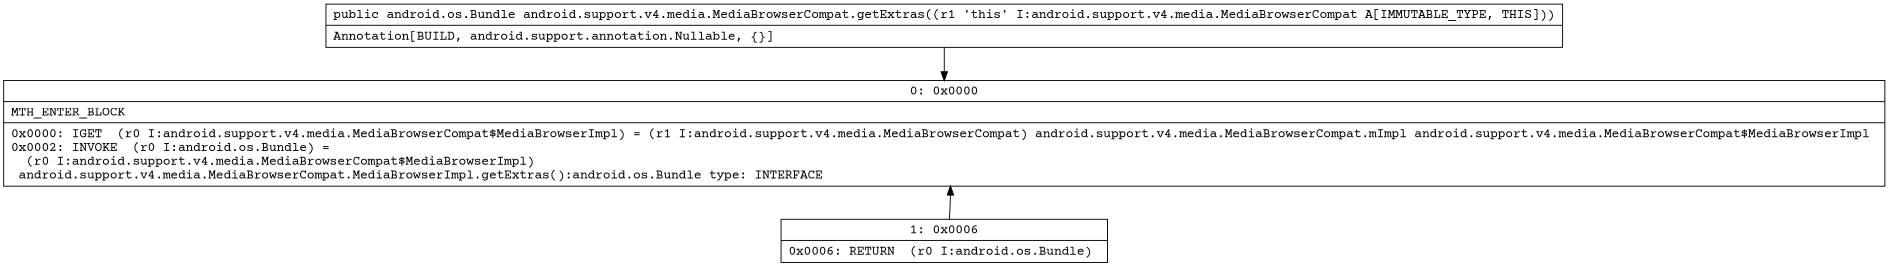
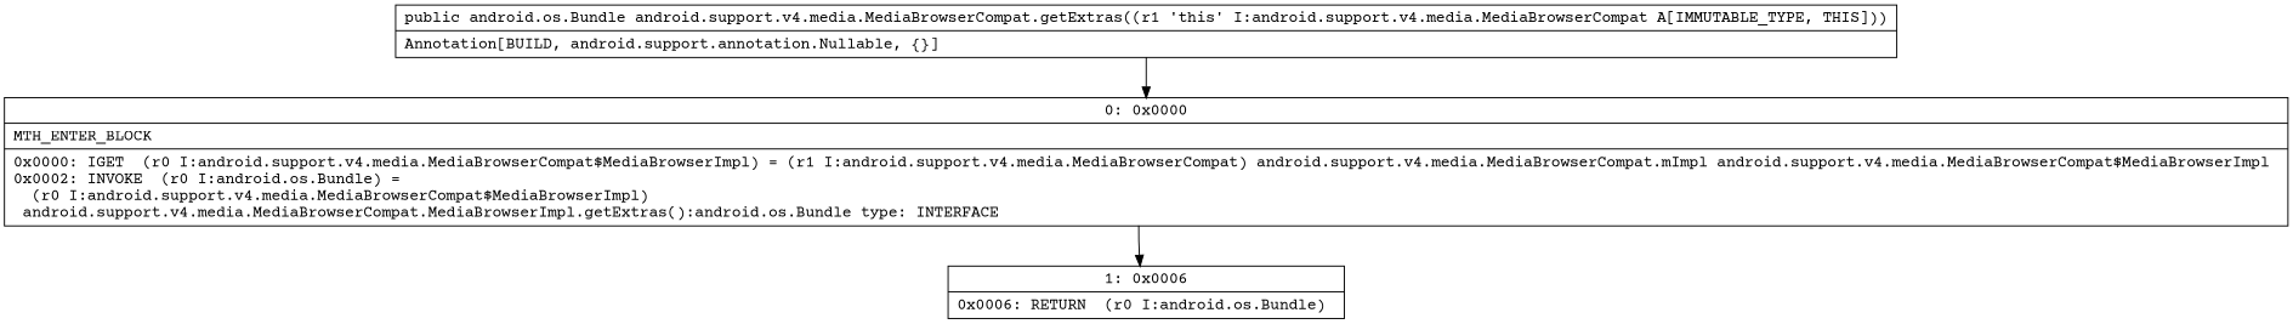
  digraph {
    fontname="Courier Prime"
    node [shape=record fontname="Courier Prime"]
    edge [fontname="Courier Prime"]
    n1 [label="{0\:\ 0x0000|MTH_ENTER_BLOCK\l|0x0000: IGET  (r0 I:android.support.v4.media.MediaBrowserCompat$MediaBrowserImpl) = (r1 I:android.support.v4.media.MediaBrowserCompat) android.support.v4.media.MediaBrowserCompat.mImpl android.support.v4.media.MediaBrowserCompat$MediaBrowserImpl \l0x0002: INVOKE  (r0 I:android.os.Bundle) = \l  (r0 I:android.support.v4.media.MediaBrowserCompat$MediaBrowserImpl)\l android.support.v4.media.MediaBrowserCompat.MediaBrowserImpl.getExtras():android.os.Bundle type: INTERFACE \l}"]
    n2 [label="{1\:\ 0x0006|0x0006: RETURN  (r0 I:android.os.Bundle) \l}"]
    n3 [label="{public android.os.Bundle android.support.v4.media.MediaBrowserCompat.getExtras((r1 'this' I:android.support.v4.media.MediaBrowserCompat A[IMMUTABLE_TYPE, THIS]))  | Annotation[BUILD, android.support.annotation.Nullable, \{\}]\l}"]
-   n2 -> n1
+   n1 -> n2
    n3 -> n1
  }
